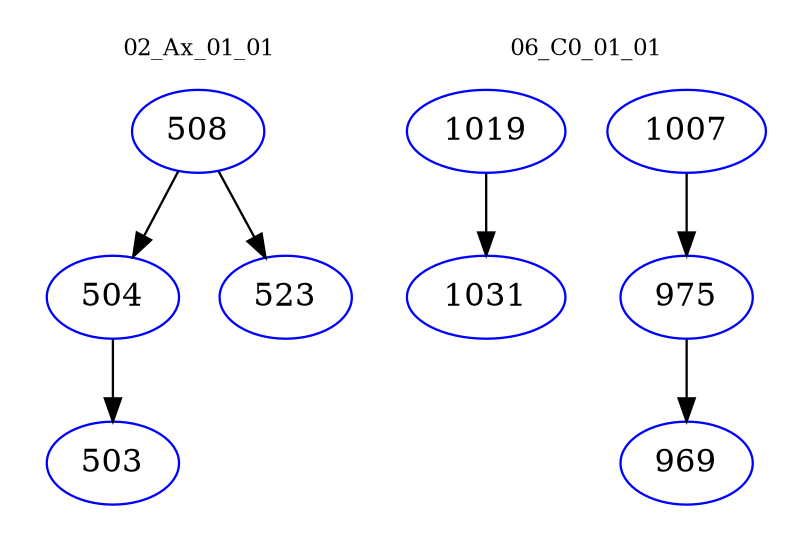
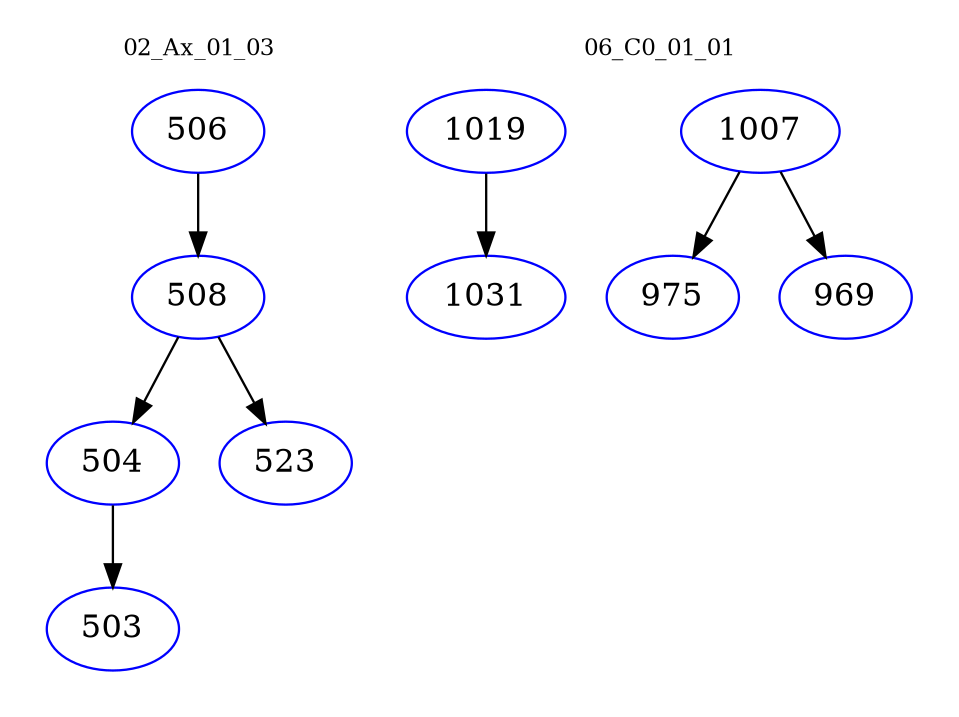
  digraph {
    node [color=blue]
    edge [color=black]
+   n1 [label=506]
    n2 [label=504]
    n3 [label=508]
    n4 [label=503]
    n5 [label=523]
    n6 [label=1007]
    n7 [label=975]
    n8 [label=1019]
    n9 [label=969]
    n10 [label=1031]
    subgraph cluster_1 {
      color=white
      fontsize=10
-     label="02_Ax_01_01"
+     label="02_Ax_01_03"
+     n1
      n2
      n3
      n4
      n5
    }
    subgraph cluster_2 {
      color=white
      fontsize=10
      label="06_C0_01_01"
      n6
      n7
      n8
      n9
      n10
    }
+   n1 -> n3
    n2 -> n4
    n3 -> n2
    n3 -> n5
    n6 -> n7
-   n7 -> n9
+   n6 -> n9
    n8 -> n10
  }
